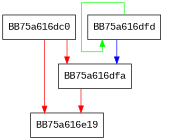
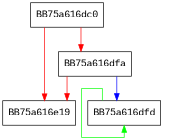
  digraph {
    fontname="Liberation Mono"
    splines=ortho
    node [fontname="Liberation Mono" shape=box]
    edge [color=red fontname="Liberation Mono"]
    BB75a616dc0
    BB75a616e19
    BB75a616dfa
    BB75a616dfd
    BB75a616dc0 -> BB75a616e19
    BB75a616dc0 -> BB75a616dfa
    BB75a616dfa -> BB75a616e19
-   BB75a616dfd -> BB75a616dfa [color=blue]
+   BB75a616dfa -> BB75a616dfd [color=blue]
    BB75a616dfd -> BB75a616dfd [color=green]
  }
